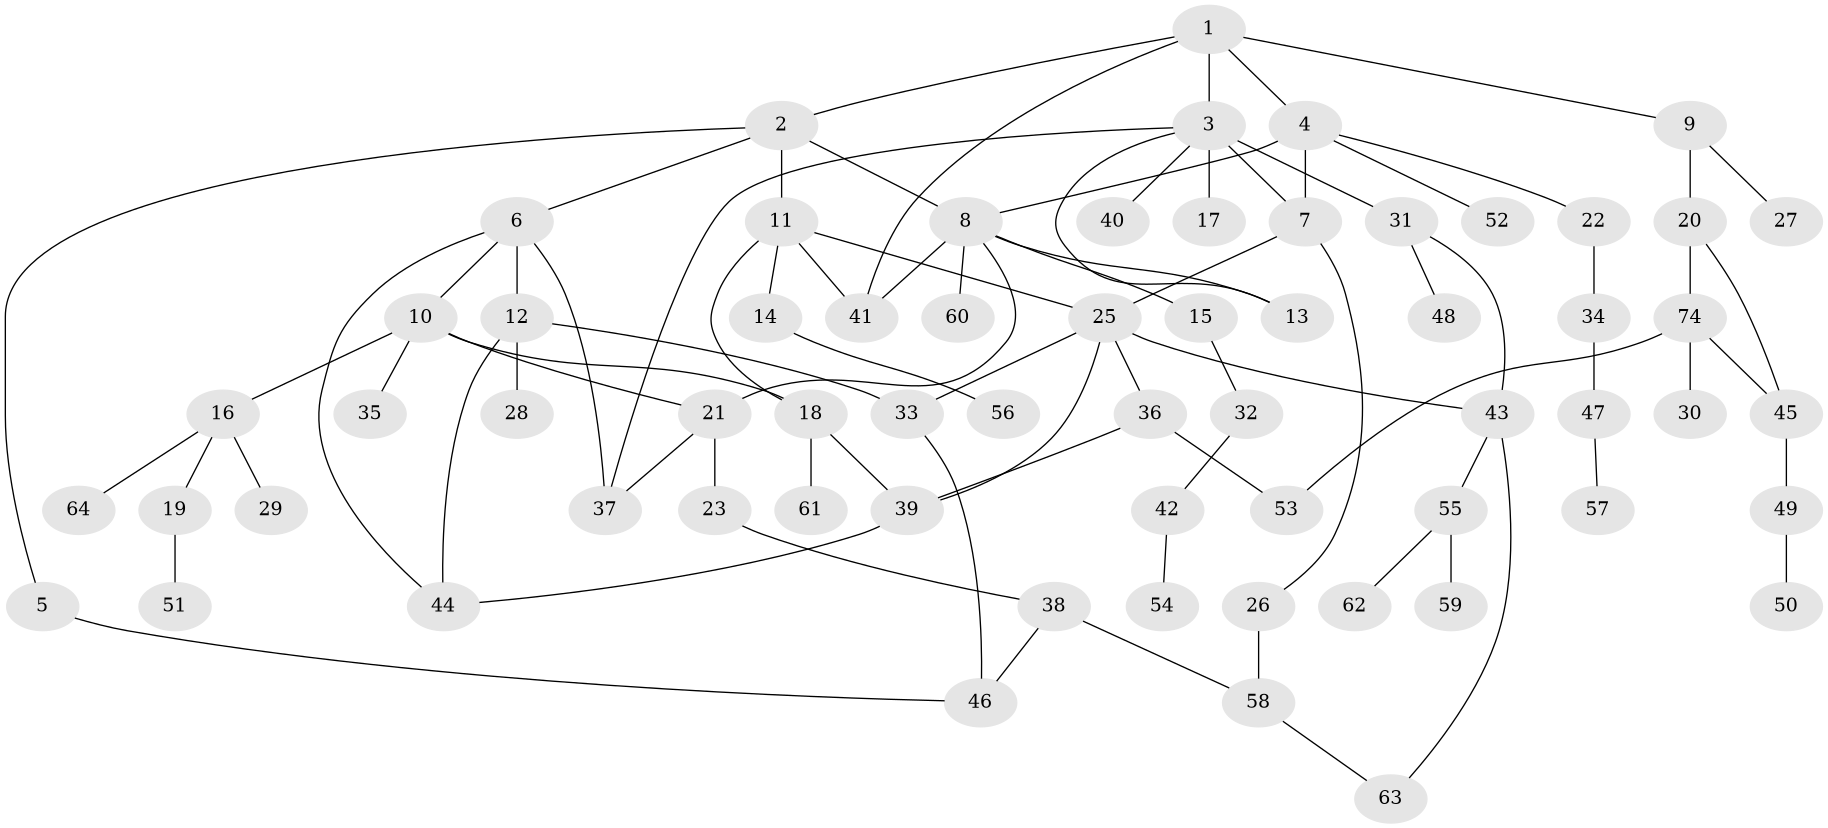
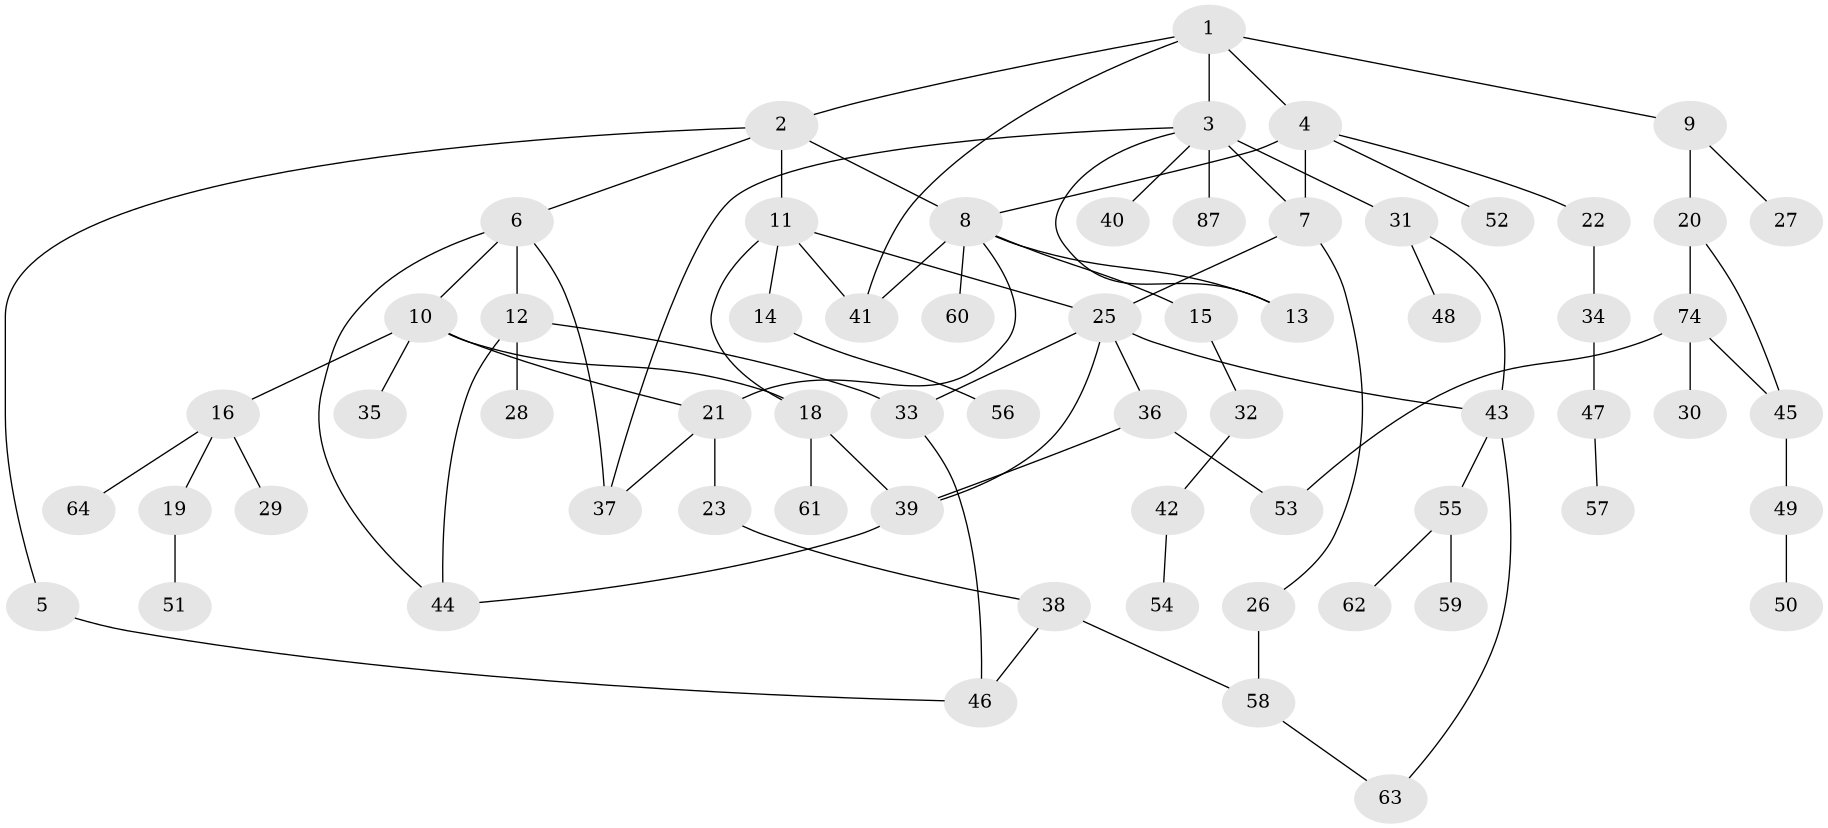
  graph {
    node [color=gray90 style=filled]
    edge [weight=1.0]
    1
    2
    3
    4
    9
    41
    5
    6
    8
    11
    7
    13
-   17
+   17 [label=87]
    31
    37
    40
    22
    52
    20
    27
    46
    10
    12
    44
    15
    21
    60
    25
    18
    14
    26
    43
    48
    34
    16
    35
    28
    33
    39
    36
    58
    32
    23
    n44 [label=74]
    45
    19
    29
    64
    61
    56
    42
    51
    30
    53
    49
    38
    47
    55
    63
    54
    57
    59
    62
    50
    1 -- 2
    1 -- 3
    1 -- 4
    1 -- 9
    1 -- 41
    2 -- 5
    2 -- 6
    2 -- 8
    2 -- 11
    3 -- 7
    3 -- 13
    3 -- 17 [weight=2.0]
    3 -- 31
    3 -- 37
    3 -- 40
    4 -- 8
    4 -- 7
    4 -- 22
    4 -- 52
    9 -- 20
    9 -- 27
    5 -- 46
    6 -- 37 [weight=2.0]
    6 -- 10
    6 -- 12 [weight=3.0]
    6 -- 44
    8 -- 41
    8 -- 13
    8 -- 15
    8 -- 21
    8 -- 60
    11 -- 41
    11 -- 25
    11 -- 18
    11 -- 14
    7 -- 25
    7 -- 26
    31 -- 43
    31 -- 48
    22 -- 34
    20 -- n44
    20 -- 45
    10 -- 21
    10 -- 18
    10 -- 16
    10 -- 35
    12 -- 44
    12 -- 28
    12 -- 33
    15 -- 32
    21 -- 37
    21 -- 23
    25 -- 43
    25 -- 33
    25 -- 39
    25 -- 36
    18 -- 39
    18 -- 61
    14 -- 56
    26 -- 58
    43 -- 55
    43 -- 63
    34 -- 47 [weight=2.0]
    16 -- 19
    16 -- 29
    16 -- 64
    33 -- 46
    39 -- 44
    36 -- 39
    36 -- 53
    58 -- 63
    32 -- 42
    23 -- 38
    n44 -- 45
    n44 -- 30 [weight=2.0]
    n44 -- 53
    45 -- 49
    19 -- 51
    42 -- 54
    49 -- 50
    38 -- 46
    38 -- 58
    47 -- 57
    55 -- 59
    55 -- 62
  }
